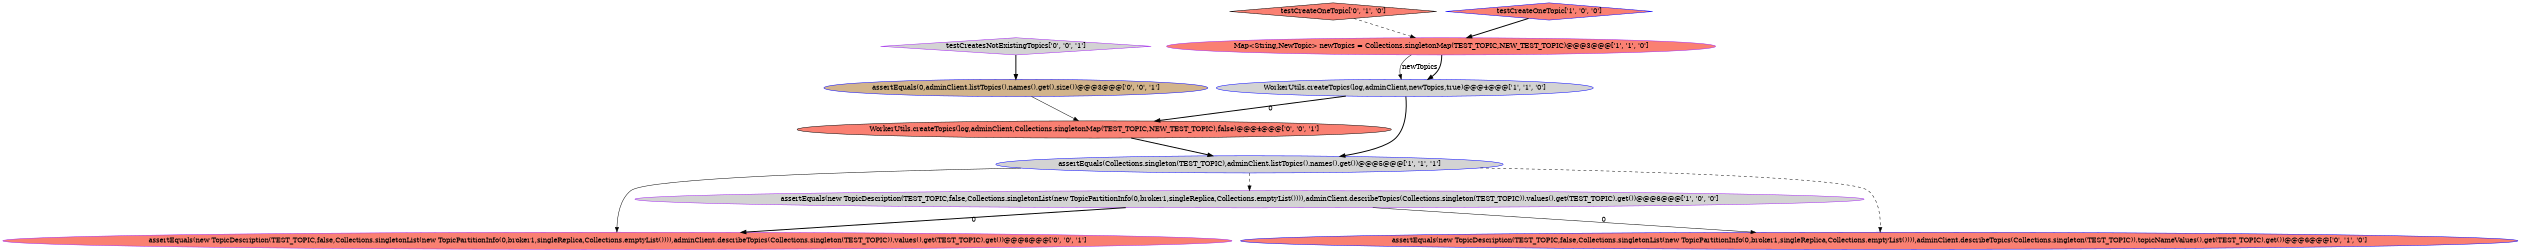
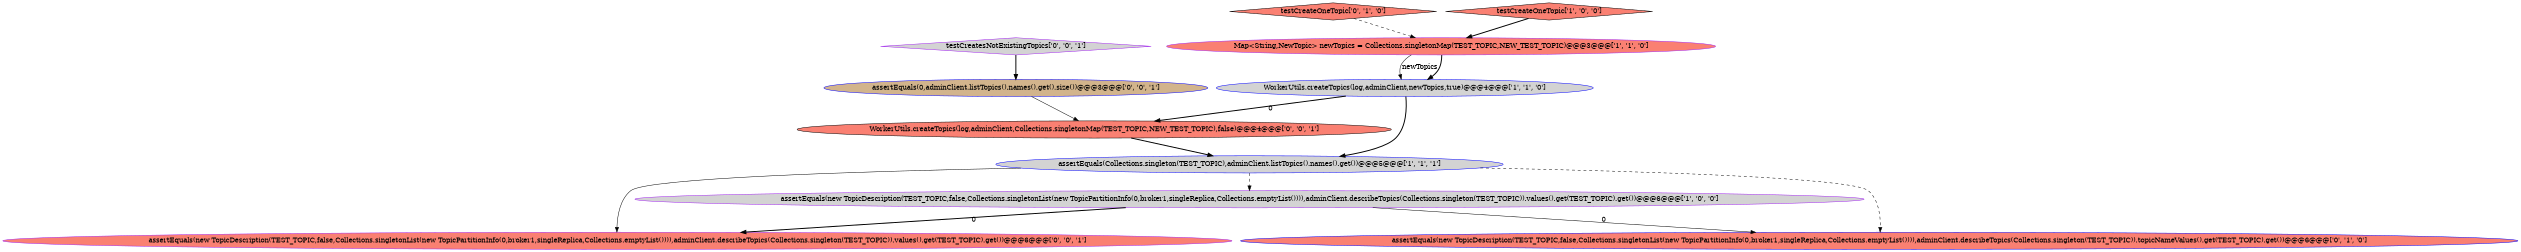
  digraph {
    node [fillcolor=salmon shape=ellipse style=filled color=blue]
    edge [style=bold]
    n1 [label="assertEquals(new TopicDescription(TEST_TOPIC,false,Collections.singletonList(new TopicPartitionInfo(0,broker1,singleReplica,Collections.emptyList()))),adminClient.describeTopics(Collections.singleton(TEST_TOPIC)).values().get(TEST_TOPIC).get())@@@6@@@['0', '0', '1']" color=purple]
    n2 [label="assertEquals(new TopicDescription(TEST_TOPIC,false,Collections.singletonList(new TopicPartitionInfo(0,broker1,singleReplica,Collections.emptyList()))),adminClient.describeTopics(Collections.singleton(TEST_TOPIC)).topicNameValues().get(TEST_TOPIC).get())@@@6@@@['0', '1', '0']"]
    n3 [fillcolor=lightgrey label="WorkerUtils.createTopics(log,adminClient,newTopics,true)@@@4@@@['1', '1', '0']"]
    n4 [label="WorkerUtils.createTopics(log,adminClient,Collections.singletonMap(TEST_TOPIC,NEW_TEST_TOPIC),false)@@@4@@@['0', '0', '1']" color=black]
    n5 [fillcolor=lightgrey label="assertEquals(Collections.singleton(TEST_TOPIC),adminClient.listTopics().names().get())@@@5@@@['1', '1', '1']"]
    n6 [fillcolor=tan label="assertEquals(0,adminClient.listTopics().names().get().size())@@@3@@@['0', '0', '1']"]
    n7 [fillcolor=lightgrey label="assertEquals(new TopicDescription(TEST_TOPIC,false,Collections.singletonList(new TopicPartitionInfo(0,broker1,singleReplica,Collections.emptyList()))),adminClient.describeTopics(Collections.singleton(TEST_TOPIC)).values().get(TEST_TOPIC).get())@@@6@@@['1', '0', '0']" color=purple]
    n8 [label="testCreateOneTopic['0', '1', '0']" shape=diamond color=black]
    n9 [label="Map<String,NewTopic> newTopics = Collections.singletonMap(TEST_TOPIC,NEW_TEST_TOPIC)@@@3@@@['1', '1', '0']" color=purple]
-   n10 [label="testCreateOneTopic['1', '0', '0']" shape=diamond]
+   n10 [label="testCreateOneTopic['1', '0', '0']" shape=diamond color=black]
    n11 [fillcolor=lightgrey label="testCreatesNotExistingTopics['0', '0', '1']" shape=diamond color=purple]
    n3 -> n4 [label=0]
    n3 -> n5
    n4 -> n5
    n5 -> n1 [style=solid]
    n5 -> n2 [style=dashed]
    n5 -> n7 [style=dashed]
    n6 -> n4 [style=solid]
    n7 -> n1 [label=0]
    n7 -> n2 [label=0 style=solid]
    n8 -> n9 [style=dashed]
    n9 -> n3 [label=newTopics style=solid]
    n9 -> n3
    n10 -> n9
    n11 -> n6
  }
